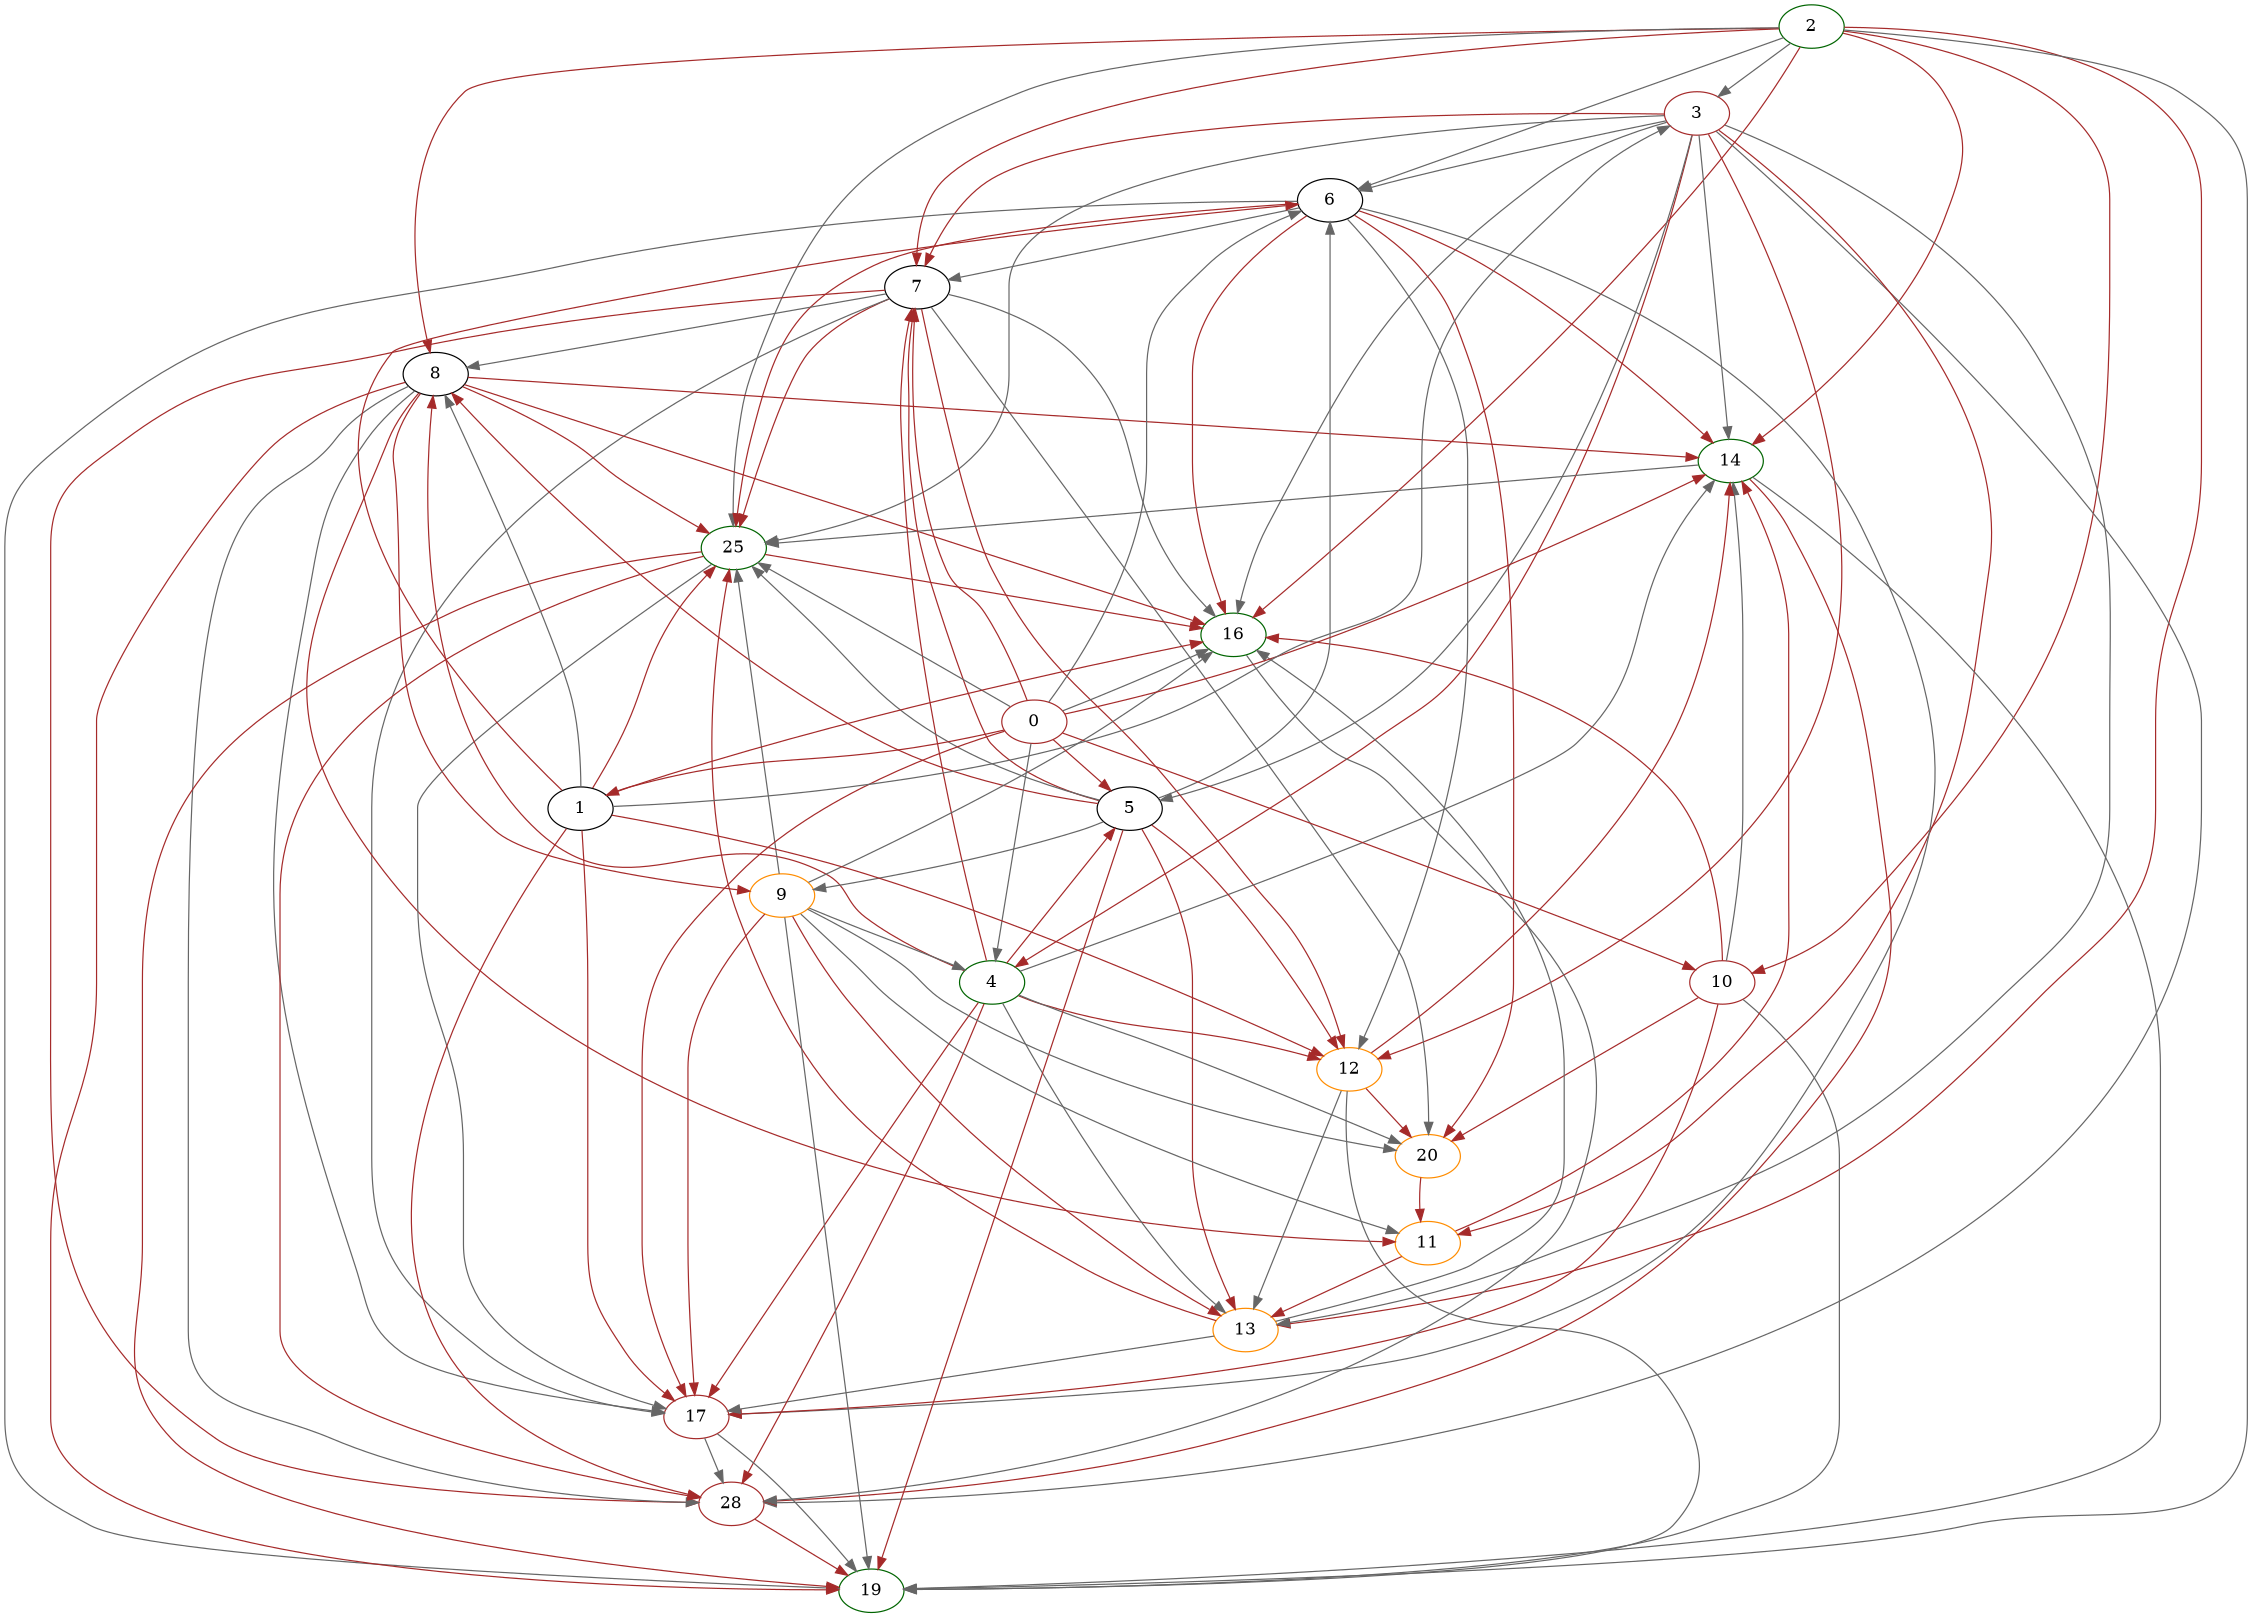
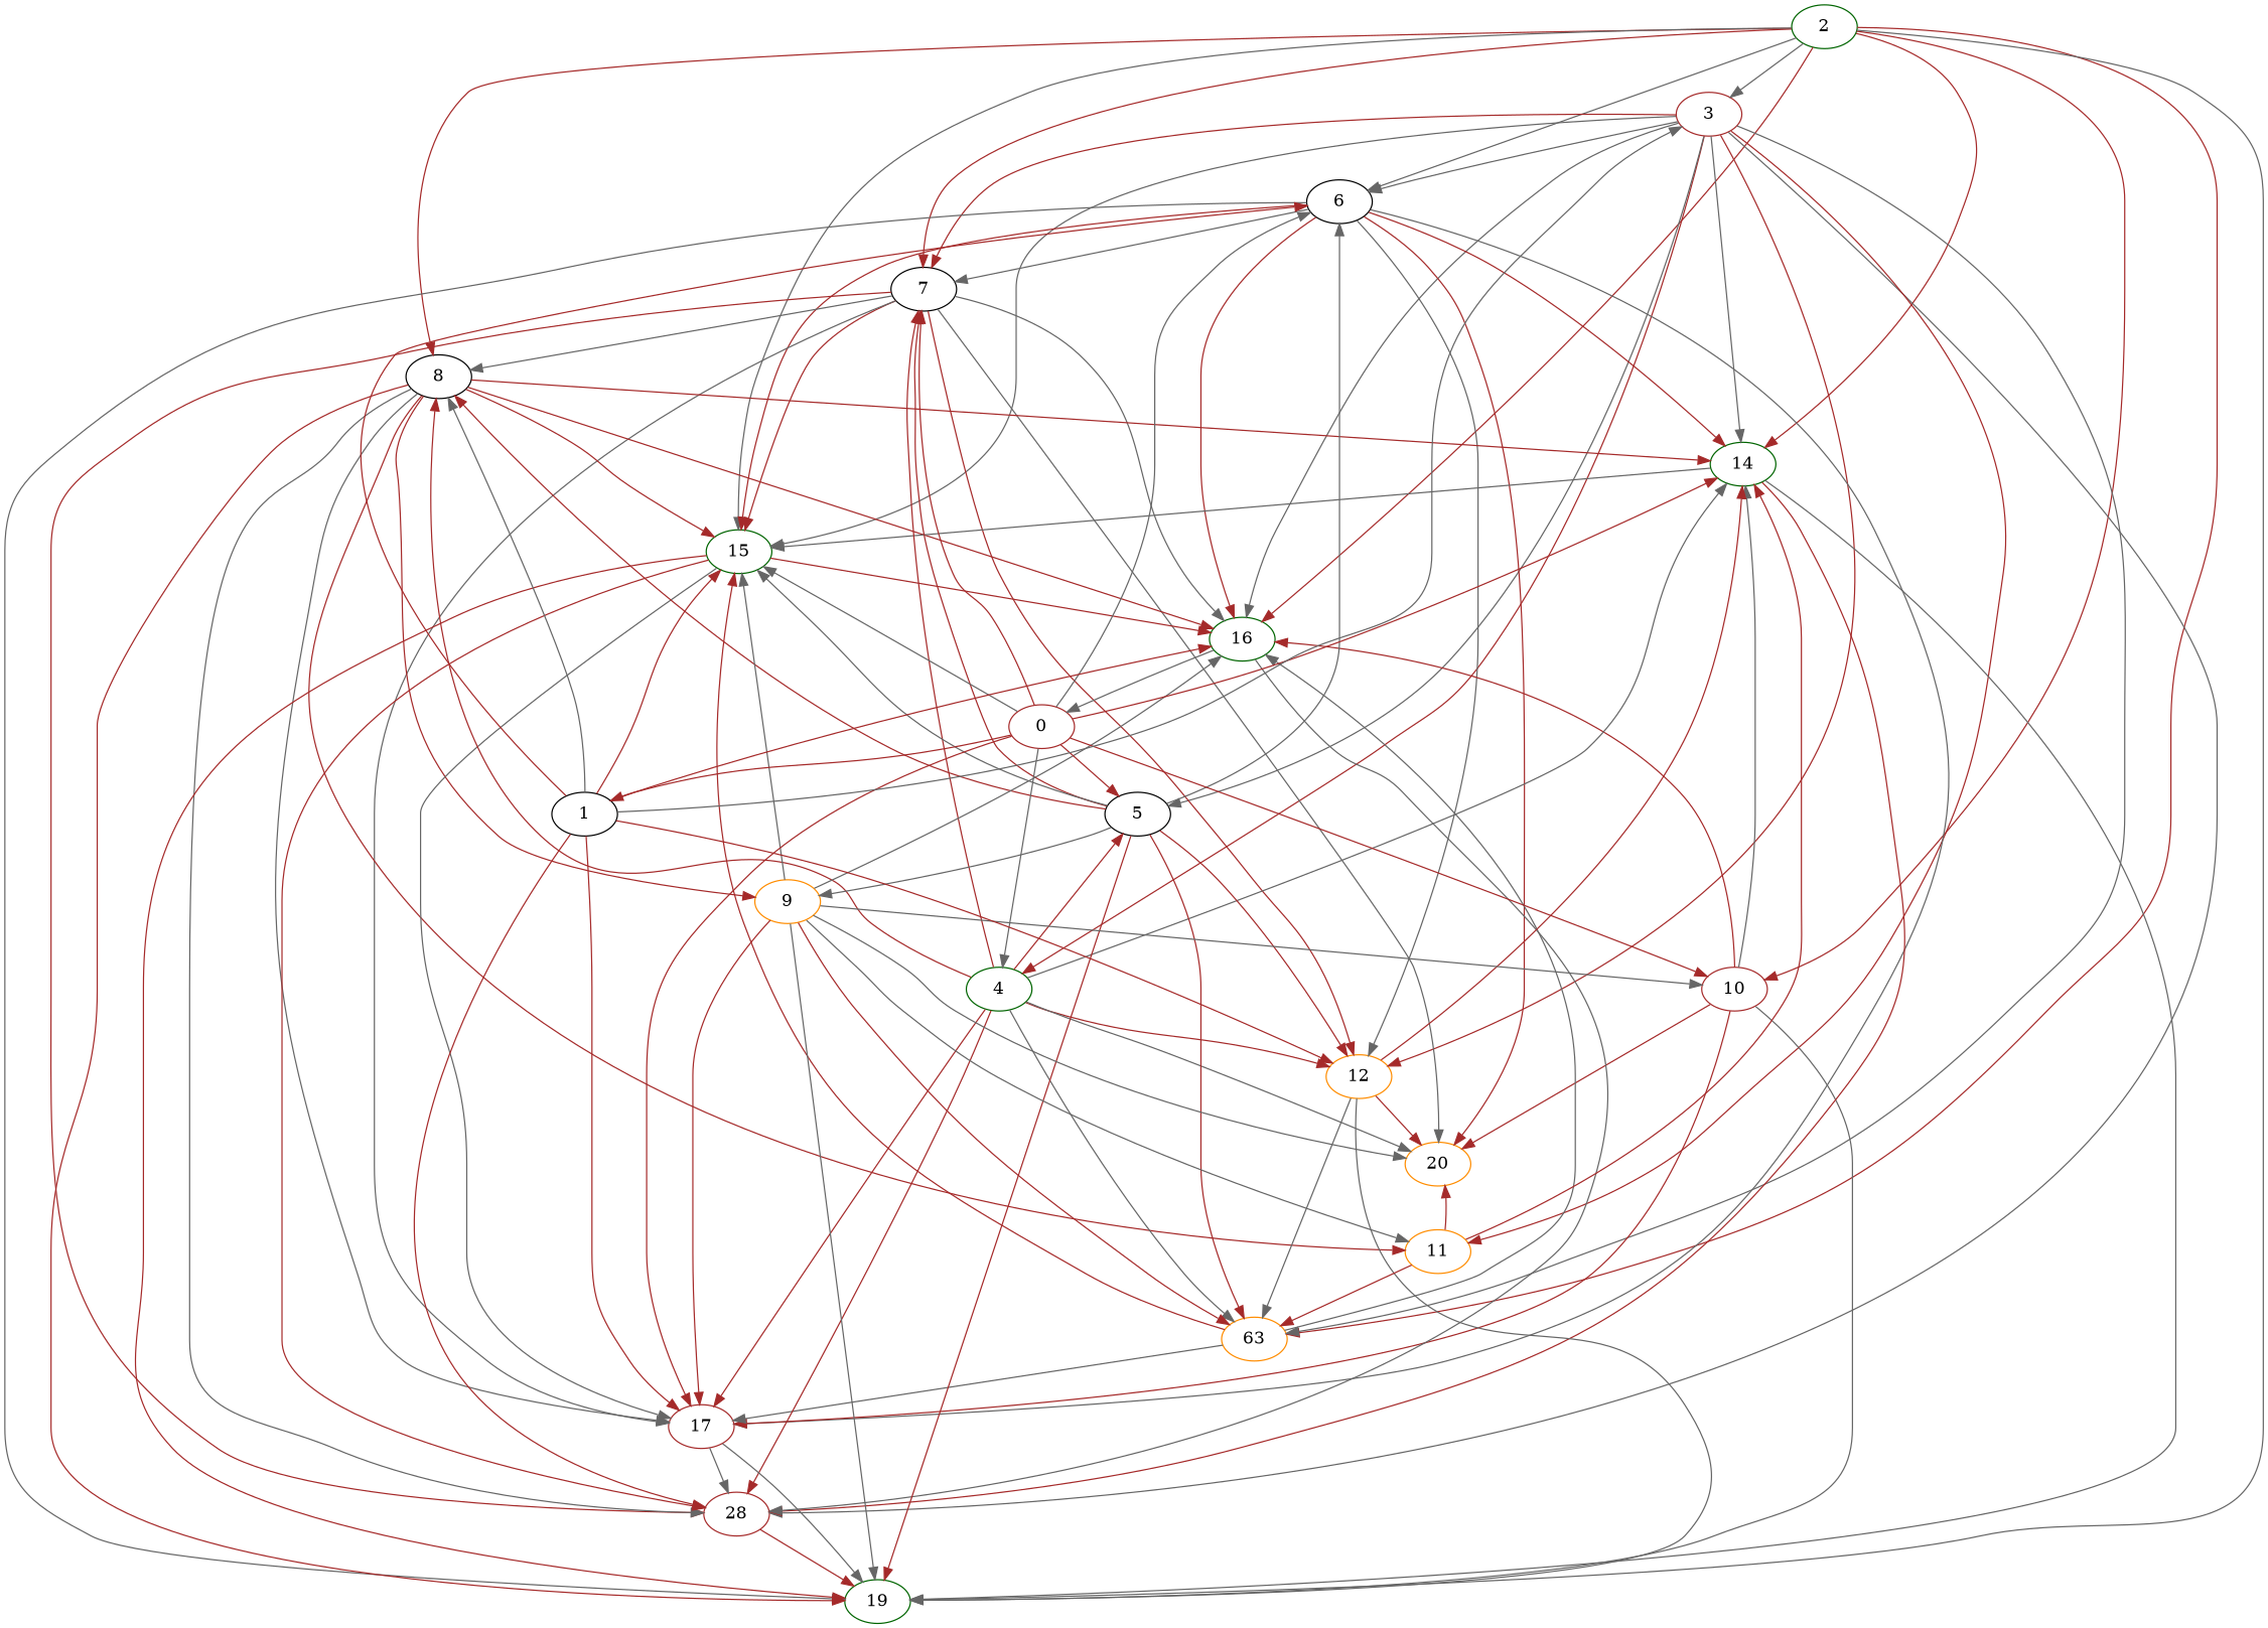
  digraph {
    "Duplicate states"=0
    GraphType=Random
    "Max states in OPEN"=0
    Modes="120000ms; topo-ordered tasks, ; Pruning: task equivalence, fixed order ready list, ; F-value: ; Optimisation: best schedule length (SL) optimisation on equal, "
    NumberOfTasks=21
    "Pruned using list schedule length"=556
    "States removed from OPEN"=0
    TargetSystem="Homogeneous-4"
    "Time to schedule (ms)"=134
    "Total idle time"=6255
    "Total schedule length"=5220
    "Total sequential time"=7259
    "Total states created"=751
    node [Processor=0 "Start time"=0 Weight=376 color=darkgreen]
    edge [Weight=9 color=brown]
    2 ["Finish time"=484 Weight=484]
    3 ["Finish time"=860 "Start time"=484 color=brown]
    6 ["Finish time"=1881 "Start time"=1666 Weight=215 color=black]
    7 ["Finish time"=2365 "Start time"=1881 Weight=484 color=black]
    8 ["Finish time"=2903 "Start time"=2365 Weight=538 color=black]
    10 ["Finish time"=3497 Processor=1 "Start time"=3121 color=brown]
-   13 ["Finish time"=3817 "Start time"=3333 Weight=484 color=darkorange]
+   13 ["Finish time"=3817 "Start time"=3333 Weight=484 color=darkorange label=63]
    14 ["Finish time"=3820 Processor=1 "Start time"=3497 Weight=323]
-   15 ["Finish time"=3930 "Start time"=3822 Weight=108 label=25]
+   15 ["Finish time"=3930 "Start time"=3822 Weight=108]
    16 ["Finish time"=4256 Processor=1 "Start time"=3933 Weight=323]
    19 ["Finish time"=5220 "Start time"=4844]
    4 ["Finish time"=1290 "Start time"=860 Weight=430]
    5 ["Finish time"=1666 "Start time"=1290 color=black]
    12 ["Finish time"=2585 Processor=1 "Start time"=2370 Weight=215 color=darkorange]
    n15 ["Finish time"=4844 "Start time"=4468 color=brown label=28]
    11 ["Finish time"=3333 "Start time"=3118 Weight=215 color=darkorange]
    17 ["Finish time"=4468 "Start time"=3930 Weight=538 color=brown]
    20 ["Finish time"=4038 Processor=2 "Start time"=3500 Weight=538 color=darkorange]
    9 ["Finish time"=3118 "Start time"=2903 Weight=215 color=darkorange]
    0 ["Finish time"=161 Processor=1 Weight=161 color=brown]
    1 ["Finish time"=269 Processor=1 "Start time"=161 Weight=108 color=black]
    2 -> 3 [Weight=4 color=gray40]
    2 -> 6 [color=gray40]
    2 -> 7
    2 -> 8 [Weight=2]
    2 -> 10 [Weight=8]
    2 -> 13 [Weight=6]
    2 -> 14 [Weight=2]
    2 -> 15 [Weight=10 color=gray40]
    2 -> 16 [Weight=2]
    2 -> 19 [color=gray40]
    3 -> 6 [Weight=4 color=gray40]
    3 -> 7 [Weight=4]
    3 -> 13 [Weight=4 color=gray40]
    3 -> 14 [color=gray40]
    3 -> 15 [Weight=8 color=gray40]
    3 -> 16 [Weight=3 color=gray40]
    3 -> 4 [Weight=8]
    3 -> 5 [Weight=10 color=gray40]
    3 -> 12 [Weight=7]
    3 -> n15 [Weight=3 color=gray40]
    3 -> 11 [Weight=8]
    6 -> 7 [Weight=8 color=gray40]
    6 -> 14 [Weight=8]
    6 -> 15 [Weight=10]
    6 -> 16 [Weight=2]
    6 -> 19 [Weight=3 color=gray40]
    6 -> 12 [Weight=6 color=gray40]
    6 -> 17 [Weight=5 color=gray40]
    6 -> 20 [Weight=8]
    7 -> 8 [Weight=8 color=gray40]
    7 -> 15 [Weight=8]
    7 -> 16 [Weight=7 color=gray40]
    7 -> 12 [Weight=5]
    7 -> n15 [Weight=6]
    7 -> 17 [Weight=7 color=gray40]
    7 -> 20 [Weight=8 color=gray40]
    8 -> 14 [Weight=5]
    8 -> 15 [Weight=4]
    8 -> 16
    8 -> 19 [Weight=6]
    8 -> n15 [Weight=4 color=gray40]
    8 -> 11
    8 -> 17 [Weight=8 color=gray40]
    8 -> 9 [Weight=5]
    10 -> 14 [Weight=3 color=gray40]
    10 -> 16 [Weight=2]
    10 -> 19 [Weight=5 color=gray40]
    10 -> 17 [Weight=10]
    10 -> 20 [Weight=3]
    13 -> 15
    13 -> 16 [Weight=6 color=gray40]
    13 -> 17 [Weight=3 color=gray40]
    14 -> 15 [Weight=2 color=gray40]
    14 -> 19 [Weight=4 color=gray40]
    14 -> n15 [Weight=7]
    15 -> 16 [Weight=3]
    15 -> 19 [Weight=8]
    15 -> n15
    15 -> 17 [Weight=2 color=gray40]
    16 -> n15 [Weight=4 color=gray40]
    4 -> 7 [Weight=7]
    4 -> 8
    4 -> 13 [color=gray40]
    4 -> 14 [Weight=10 color=gray40]
    4 -> 5 [Weight=5]
    4 -> 12 [Weight=8]
    4 -> n15 [Weight=10]
    4 -> 17
    4 -> 20 [Weight=10 color=gray40]
    5 -> 6 [Weight=10 color=gray40]
    5 -> 7 [Weight=10]
    5 -> 8 [Weight=7]
    5 -> 13 [Weight=3]
    5 -> 15 [Weight=7 color=gray40]
    5 -> 19
    5 -> 12 [Weight=2]
    5 -> 9 [Weight=5 color=gray40]
    12 -> 13 [Weight=5 color=gray40]
    12 -> 14 [Weight=3]
    12 -> 19 [Weight=8 color=gray40]
    12 -> 20 [Weight=8]
    n15 -> 19 [Weight=2]
    11 -> 13 [Weight=2]
    11 -> 14 [Weight=8]
-   20 -> 11
+   11 -> 20
    17 -> 19 [Weight=10 color=gray40]
    17 -> n15 [color=gray40]
-   9 -> 4 [Weight=3 color=gray40]
+   9 -> 10 [Weight=3 color=gray40]
    9 -> 13 [Weight=10]
    9 -> 15 [Weight=5 color=gray40]
    9 -> 16 [Weight=2 color=gray40]
    9 -> 19 [Weight=5 color=gray40]
    9 -> 11 [color=gray40]
    9 -> 17 [Weight=7]
    9 -> 20 [color=gray40]
    0 -> 6 [Weight=7 color=gray40]
    0 -> 7 [Weight=5]
    0 -> 10 [Weight=10]
    0 -> 14
    0 -> 15 [color=gray40]
-   0 -> 16 [color=gray40]
+   16 -> 0 [color=gray40]
    0 -> 4 [Weight=10 color=gray40]
    0 -> 5 [Weight=2]
    0 -> 17 [Weight=8]
    0 -> 1
    1 -> 3 [Weight=5 color=gray40]
    1 -> 6 [Weight=2]
    1 -> 8 [Weight=3 color=gray40]
    1 -> 15 [Weight=10]
    1 -> 16 [Weight=6]
    1 -> 12 [Weight=8]
    1 -> n15 [Weight=10]
    1 -> 17 [Weight=2]
  }
